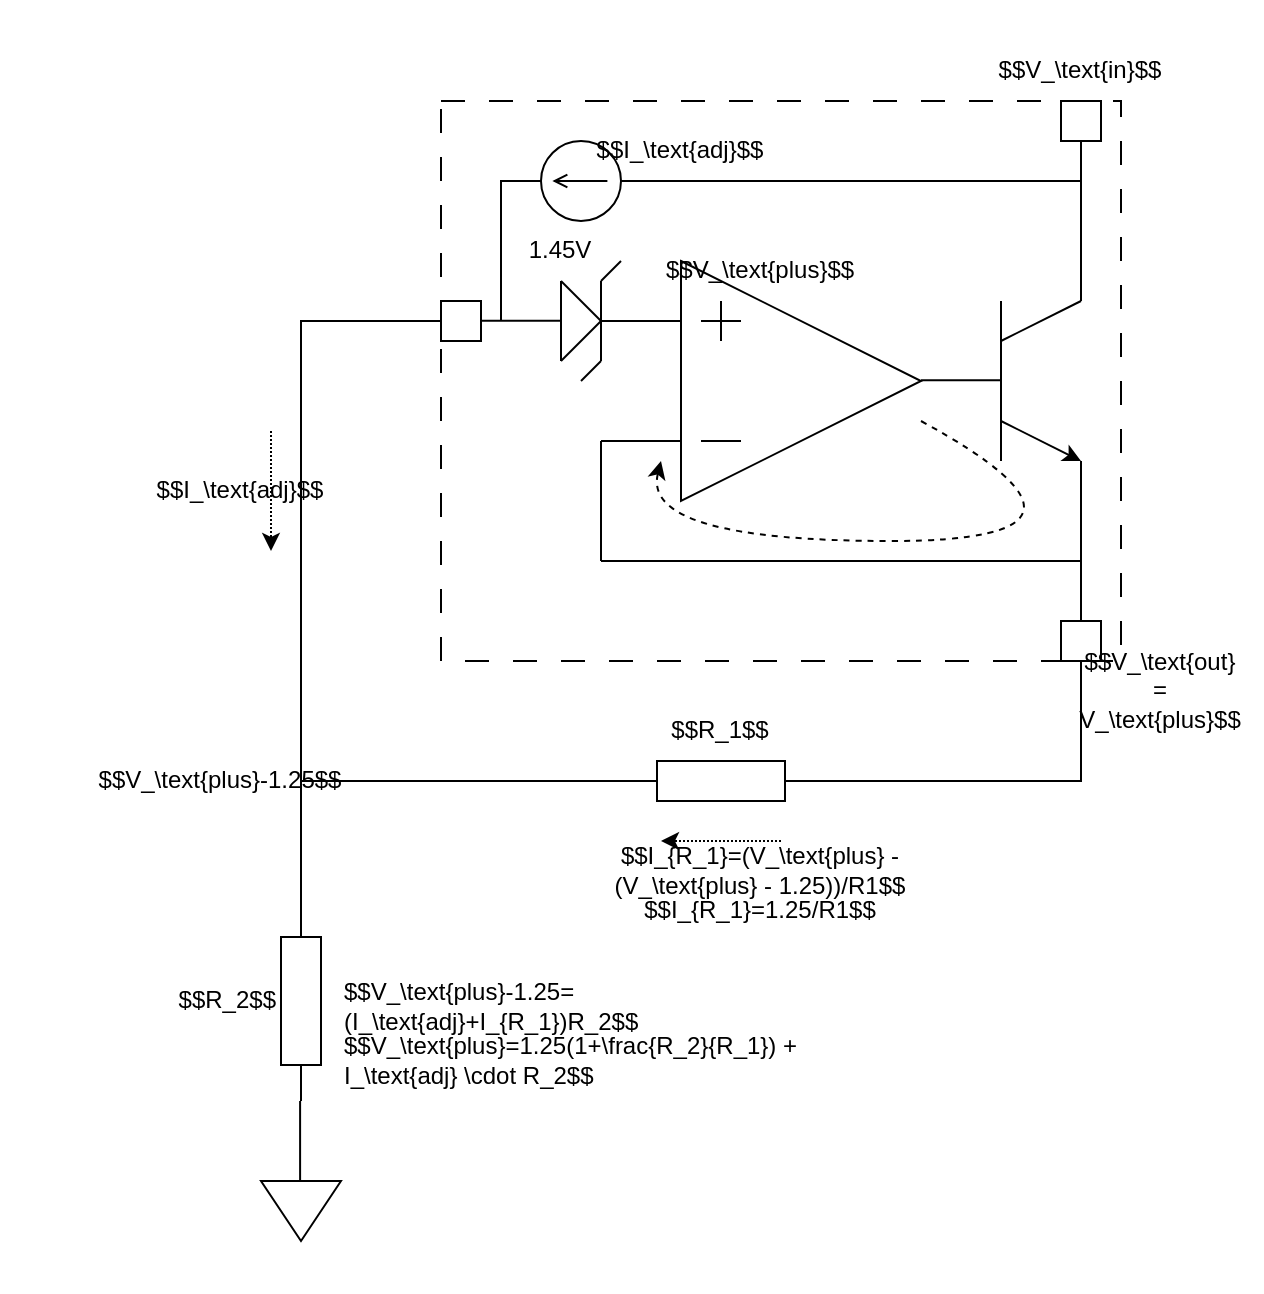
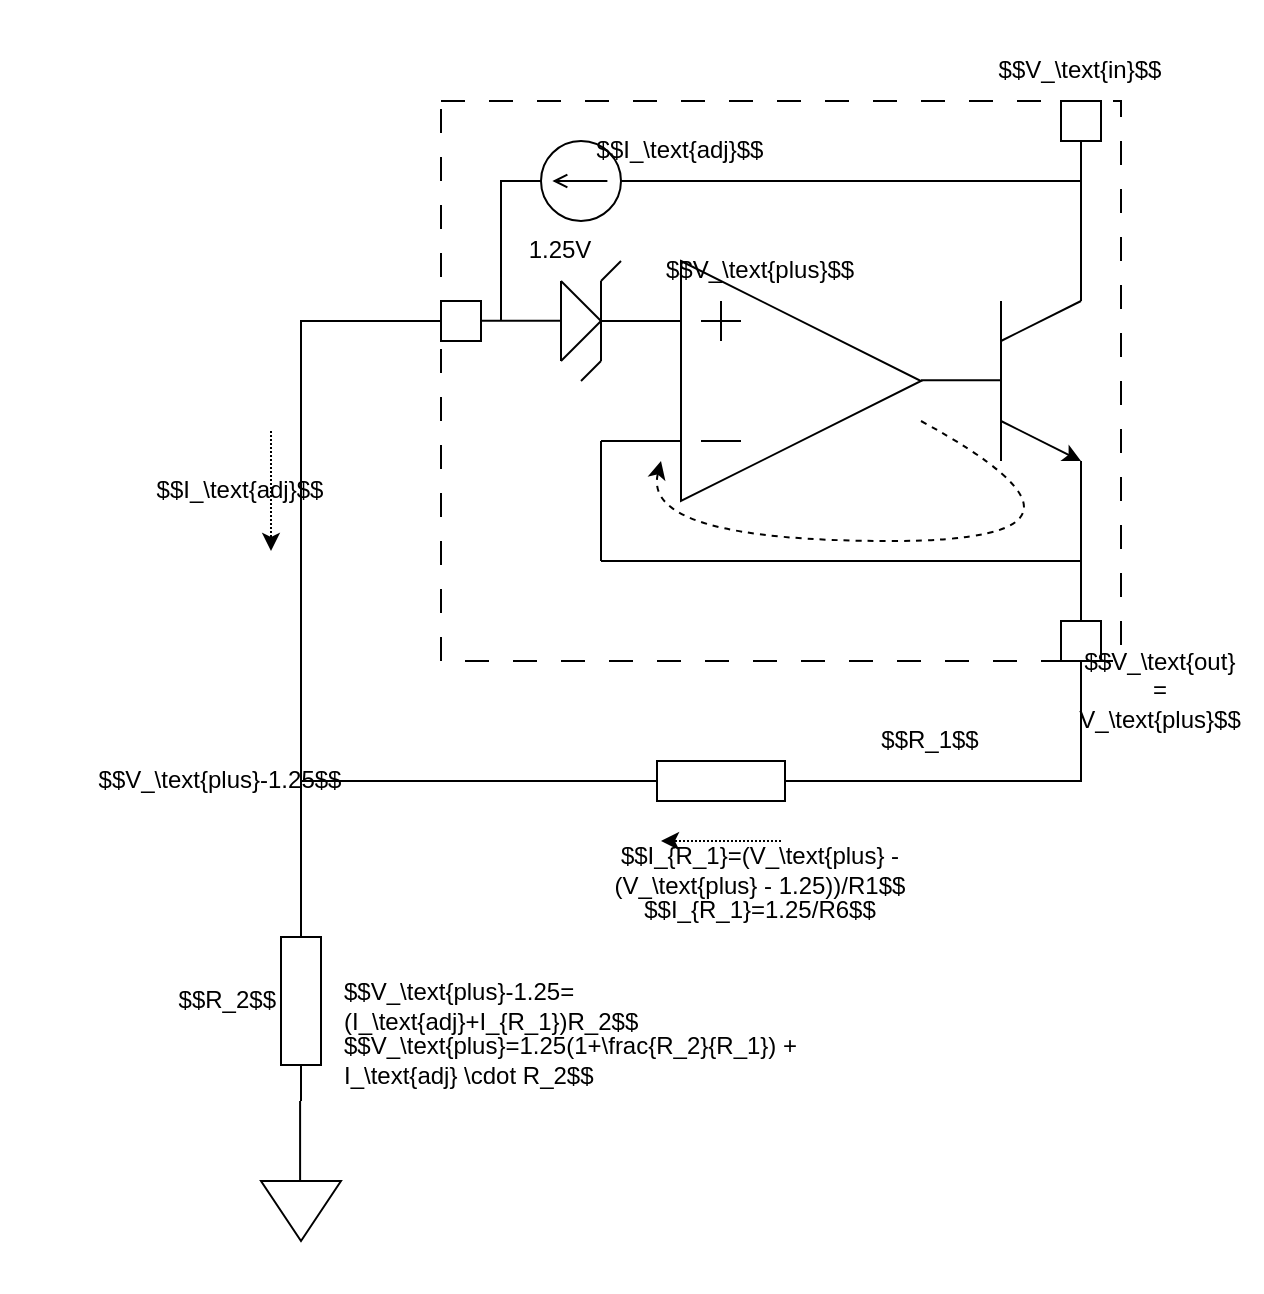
  <mxCell id="0" />
  <mxCell id="1" parent="0" />
  <mxCell id="2" value="" style="group;strokeColor=default;dashed=1;dashPattern=12 12;" vertex="1" connectable="0" parent="1"><mxGeometry x="220" y="50" width="340" height="280" as="geometry" /></mxCell>
  <mxCell id="3" value="" style="triangle;whiteSpace=wrap;html=1;fillColor=none;" parent="2" vertex="1"><mxGeometry x="120" y="80" width="120" height="120" as="geometry" /></mxCell>
  <mxCell id="4" value="" style="endArrow=none;html=1;rounded=0;" edge="1" parent="2"><mxGeometry width="50" height="50" relative="1" as="geometry"><mxPoint x="130" y="170" as="sourcePoint" /><mxPoint x="150" y="170" as="targetPoint" /></mxGeometry></mxCell>
  <mxCell id="5" value="" style="group" vertex="1" connectable="0" parent="2"><mxGeometry x="130" y="100" width="20" height="20" as="geometry" /></mxCell>
  <mxCell id="6" value="" style="endArrow=none;html=1;rounded=0;" edge="1" parent="5"><mxGeometry width="50" height="50" relative="1" as="geometry"><mxPoint y="10" as="sourcePoint" /><mxPoint x="20" y="10" as="targetPoint" /></mxGeometry></mxCell>
  <mxCell id="7" value="" style="endArrow=none;html=1;rounded=0;" edge="1" parent="5"><mxGeometry width="50" height="50" relative="1" as="geometry"><mxPoint x="10" y="20" as="sourcePoint" /><mxPoint x="10" as="targetPoint" /></mxGeometry></mxCell>
  <mxCell id="8" value="" style="endArrow=none;html=1;rounded=0;entryX=0;entryY=0.25;entryDx=0;entryDy=0;" edge="1" parent="2" target="3"><mxGeometry width="50" height="50" relative="1" as="geometry"><mxPoint x="80" y="110" as="sourcePoint" /><mxPoint x="90" y="120" as="targetPoint" /></mxGeometry></mxCell>
  <mxCell id="9" value="" style="group" vertex="1" connectable="0" parent="2"><mxGeometry x="60" y="80" width="30" height="60" as="geometry" /></mxCell>
  <mxCell id="10" value="" style="endArrow=none;html=1;rounded=0;" edge="1" parent="9"><mxGeometry width="50" height="50" relative="1" as="geometry"><mxPoint y="50" as="sourcePoint" /><mxPoint x="20" y="30" as="targetPoint" /></mxGeometry></mxCell>
  <mxCell id="11" value="" style="endArrow=none;html=1;rounded=0;" edge="1" parent="9"><mxGeometry width="50" height="50" relative="1" as="geometry"><mxPoint y="10" as="sourcePoint" /><mxPoint x="20" y="30" as="targetPoint" /></mxGeometry></mxCell>
  <mxCell id="12" value="" style="endArrow=none;html=1;rounded=0;" edge="1" parent="9"><mxGeometry width="50" height="50" relative="1" as="geometry"><mxPoint y="50" as="sourcePoint" /><mxPoint y="10" as="targetPoint" /></mxGeometry></mxCell>
  <mxCell id="13" value="" style="endArrow=none;html=1;rounded=0;" edge="1" parent="9"><mxGeometry width="50" height="50" relative="1" as="geometry"><mxPoint x="20" y="50" as="sourcePoint" /><mxPoint x="20" y="10" as="targetPoint" /></mxGeometry></mxCell>
  <mxCell id="14" value="" style="endArrow=none;html=1;rounded=0;" edge="1" parent="9"><mxGeometry width="50" height="50" relative="1" as="geometry"><mxPoint x="10" y="60" as="sourcePoint" /><mxPoint x="20" y="50" as="targetPoint" /></mxGeometry></mxCell>
  <mxCell id="15" value="" style="endArrow=none;html=1;rounded=0;" edge="1" parent="9"><mxGeometry width="50" height="50" relative="1" as="geometry"><mxPoint x="20" y="10" as="sourcePoint" /><mxPoint x="30" as="targetPoint" /></mxGeometry></mxCell>
  <mxCell id="16" value="" style="endArrow=none;html=1;rounded=0;entryX=0;entryY=0.25;entryDx=0;entryDy=0;" edge="1" parent="2"><mxGeometry width="50" height="50" relative="1" as="geometry"><mxPoint x="20" y="109.83" as="sourcePoint" /><mxPoint x="60" y="109.83" as="targetPoint" /></mxGeometry></mxCell>
  <mxCell id="17" value="" style="endArrow=none;html=1;rounded=0;entryX=0;entryY=0.25;entryDx=0;entryDy=0;" edge="1" parent="2"><mxGeometry width="50" height="50" relative="1" as="geometry"><mxPoint x="240" y="139.65" as="sourcePoint" /><mxPoint x="280" y="139.65" as="targetPoint" /></mxGeometry></mxCell>
  <mxCell id="18" value="" style="endArrow=none;html=1;rounded=0;" edge="1" parent="2"><mxGeometry width="50" height="50" relative="1" as="geometry"><mxPoint x="280" y="180" as="sourcePoint" /><mxPoint x="280" y="100" as="targetPoint" /></mxGeometry></mxCell>
  <mxCell id="19" value="" style="endArrow=classic;html=1;rounded=0;" edge="1" parent="2"><mxGeometry width="50" height="50" relative="1" as="geometry"><mxPoint x="280" y="160" as="sourcePoint" /><mxPoint x="320" y="180" as="targetPoint" /></mxGeometry></mxCell>
  <mxCell id="20" value="" style="endArrow=none;html=1;rounded=0;" edge="1" parent="2"><mxGeometry width="50" height="50" relative="1" as="geometry"><mxPoint x="280" y="120" as="sourcePoint" /><mxPoint x="320" y="100" as="targetPoint" /></mxGeometry></mxCell>
  <mxCell id="21" value="" style="endArrow=none;html=1;rounded=0;" edge="1" parent="2"><mxGeometry width="50" height="50" relative="1" as="geometry"><mxPoint x="320" y="100" as="sourcePoint" /><mxPoint x="320" y="20" as="targetPoint" /></mxGeometry></mxCell>
  <mxCell id="22" value="" style="endArrow=none;html=1;rounded=0;" edge="1" parent="2"><mxGeometry width="50" height="50" relative="1" as="geometry"><mxPoint x="320" y="260" as="sourcePoint" /><mxPoint x="320" y="180" as="targetPoint" /></mxGeometry></mxCell>
  <mxCell id="23" value="" style="endArrow=none;html=1;rounded=0;" edge="1" parent="2"><mxGeometry width="50" height="50" relative="1" as="geometry"><mxPoint x="80" y="230" as="sourcePoint" /><mxPoint x="320" y="230" as="targetPoint" /></mxGeometry></mxCell>
  <mxCell id="24" value="" style="endArrow=none;html=1;rounded=0;" edge="1" parent="2"><mxGeometry width="50" height="50" relative="1" as="geometry"><mxPoint x="80" y="230" as="sourcePoint" /><mxPoint x="80" y="170" as="targetPoint" /></mxGeometry></mxCell>
  <mxCell id="25" value="" style="endArrow=none;html=1;rounded=0;entryX=0;entryY=0.25;entryDx=0;entryDy=0;" edge="1" parent="2"><mxGeometry width="50" height="50" relative="1" as="geometry"><mxPoint x="80" y="170" as="sourcePoint" /><mxPoint x="120" y="170" as="targetPoint" /></mxGeometry></mxCell>
  <mxCell id="26" value="" style="whiteSpace=wrap;html=1;aspect=fixed;" vertex="1" parent="2"><mxGeometry y="100" width="20" height="20" as="geometry" /></mxCell>
  <mxCell id="27" value="" style="whiteSpace=wrap;html=1;aspect=fixed;" vertex="1" parent="2"><mxGeometry x="310" y="260" width="20" height="20" as="geometry" /></mxCell>
  <mxCell id="28" value="" style="whiteSpace=wrap;html=1;aspect=fixed;" vertex="1" parent="2"><mxGeometry x="310" width="20" height="20" as="geometry" /></mxCell>
- <mxCell id="29" value="1.45V" style="text;html=1;strokeColor=none;fillColor=none;align=center;verticalAlign=middle;whiteSpace=wrap;rounded=0;" vertex="1" parent="2"><mxGeometry x="30" y="60" width="60" height="30" as="geometry" /></mxCell>
+ <mxCell id="29" value="1.25V" style="text;html=1;strokeColor=none;fillColor=none;align=center;verticalAlign=middle;whiteSpace=wrap;rounded=0;" vertex="1" parent="2"><mxGeometry x="30" y="60" width="60" height="30" as="geometry" /></mxCell>
  <mxCell id="30" value="$$V_\text{plus}$$" style="text;html=1;strokeColor=none;fillColor=none;align=center;verticalAlign=middle;whiteSpace=wrap;rounded=0;" vertex="1" parent="2"><mxGeometry x="130" y="70" width="60" height="30" as="geometry" /></mxCell>
  <mxCell id="31" value="" style="endArrow=none;html=1;rounded=0;" edge="1" parent="2"><mxGeometry width="50" height="50" relative="1" as="geometry"><mxPoint x="30" y="110" as="sourcePoint" /><mxPoint x="50" y="40" as="targetPoint" /><Array as="points"><mxPoint x="30" y="40" /></Array></mxGeometry></mxCell>
  <mxCell id="32" value="" style="pointerEvents=1;verticalLabelPosition=bottom;shadow=0;dashed=0;align=center;html=1;verticalAlign=top;shape=mxgraph.electrical.signal_sources.source;aspect=fixed;points=[[0.5,0,0],[1,0.5,0],[0.5,1,0],[0,0.5,0]];elSignalType=dc1;rotation=-180;" vertex="1" parent="2"><mxGeometry x="50" y="20" width="40" height="40" as="geometry" /></mxCell>
  <mxCell id="33" value="$$I_\text{adj}$$" style="text;html=1;strokeColor=none;fillColor=none;align=center;verticalAlign=middle;whiteSpace=wrap;rounded=0;" vertex="1" parent="2"><mxGeometry x="90" y="10" width="60" height="30" as="geometry" /></mxCell>
  <mxCell id="34" value="" style="curved=1;endArrow=classic;html=1;rounded=0;dashed=1;" edge="1" parent="2"><mxGeometry width="50" height="50" relative="1" as="geometry"><mxPoint x="240" y="160" as="sourcePoint" /><mxPoint x="110" y="180" as="targetPoint" /><Array as="points"><mxPoint x="350" y="220" /><mxPoint x="100" y="220" /></Array></mxGeometry></mxCell>
  <mxCell id="35" value="" style="pointerEvents=1;verticalLabelPosition=bottom;shadow=0;dashed=0;align=center;html=1;verticalAlign=top;shape=mxgraph.electrical.resistors.resistor_1;" vertex="1" parent="1"><mxGeometry x="310" y="380" width="100" height="20" as="geometry" /></mxCell>
  <mxCell id="36" value="" style="endArrow=none;html=1;rounded=0;exitX=1;exitY=0.5;exitDx=0;exitDy=0;exitPerimeter=0;" edge="1" parent="1" source="35"><mxGeometry width="50" height="50" relative="1" as="geometry"><mxPoint x="540" y="410" as="sourcePoint" /><mxPoint x="540" y="330" as="targetPoint" /><Array as="points"><mxPoint x="540" y="390" /></Array></mxGeometry></mxCell>
  <mxCell id="37" value="" style="pointerEvents=1;verticalLabelPosition=bottom;shadow=0;dashed=0;align=center;html=1;verticalAlign=top;shape=mxgraph.electrical.resistors.resistor_1;rotation=-90;" vertex="1" parent="1"><mxGeometry x="100" y="490" width="100" height="20" as="geometry" /></mxCell>
  <mxCell id="38" value="" style="endArrow=none;html=1;rounded=0;exitX=0;exitY=0.5;exitDx=0;exitDy=0;entryX=0;entryY=0.5;entryDx=0;entryDy=0;entryPerimeter=0;" edge="1" parent="1" source="26" target="35"><mxGeometry width="50" height="50" relative="1" as="geometry"><mxPoint x="130" y="350" as="sourcePoint" /><mxPoint x="310" y="410" as="targetPoint" /><Array as="points"><mxPoint x="150" y="160" /><mxPoint x="150" y="390" /></Array></mxGeometry></mxCell>
  <mxCell id="39" value="" style="endArrow=none;html=1;rounded=0;exitX=1;exitY=0.5;exitDx=0;exitDy=0;exitPerimeter=0;" edge="1" parent="1" source="37"><mxGeometry width="50" height="50" relative="1" as="geometry"><mxPoint x="100" y="460" as="sourcePoint" /><mxPoint x="150" y="390" as="targetPoint" /></mxGeometry></mxCell>
  <mxCell id="40" value="" style="endArrow=none;html=1;rounded=0;exitX=1;exitY=0.5;exitDx=0;exitDy=0;exitPerimeter=0;" edge="1" parent="1"><mxGeometry width="50" height="50" relative="1" as="geometry"><mxPoint x="149.55" y="590" as="sourcePoint" /><mxPoint x="149.55" y="550" as="targetPoint" /></mxGeometry></mxCell>
  <mxCell id="41" value="" style="triangle;whiteSpace=wrap;html=1;rotation=90;" vertex="1" parent="1"><mxGeometry x="135" y="585" width="30" height="40" as="geometry" /></mxCell>
- <mxCell id="42" value="$$R_1$$" style="text;html=1;strokeColor=none;fillColor=none;align=center;verticalAlign=middle;whiteSpace=wrap;rounded=0;" vertex="1" parent="1"><mxGeometry x="330" y="350" width="60" height="30" as="geometry" /></mxCell>
+ <mxCell id="42" value="$$R_1$$" style="text;html=1;strokeColor=none;fillColor=none;align=center;verticalAlign=middle;whiteSpace=wrap;rounded=0;" vertex="1" parent="1"><mxGeometry x="435" y="355" width="60" height="30" as="geometry" /></mxCell>
  <mxCell id="43" value="$$R_2$$" style="text;html=1;strokeColor=none;fillColor=none;align=right;verticalAlign=middle;whiteSpace=wrap;rounded=0;" vertex="1" parent="1"><mxGeometry x="80" y="485" width="60" height="30" as="geometry" /></mxCell>
  <mxCell id="44" value="$$V_\text{plus}-1.25$$" style="text;html=1;strokeColor=none;fillColor=none;align=center;verticalAlign=middle;whiteSpace=wrap;rounded=0;" vertex="1" parent="1"><mxGeometry x="80" y="375" width="60" height="30" as="geometry" /></mxCell>
  <mxCell id="45" value="$$I_{R_1}=(V_\text{plus} - (V_\text{plus} - 1.25))/R1$$" style="text;html=1;strokeColor=none;fillColor=none;align=center;verticalAlign=middle;whiteSpace=wrap;rounded=0;" vertex="1" parent="1"><mxGeometry x="280" y="420" width="200" height="30" as="geometry" /></mxCell>
  <mxCell id="46" value="$$V_\text{plus}-1.25=(I_\text{adj}+I_{R_1})R_2$$" style="text;html=1;strokeColor=none;fillColor=none;align=left;verticalAlign=middle;whiteSpace=wrap;rounded=0;" vertex="1" parent="1"><mxGeometry x="170" y="490" width="240" height="25" as="geometry" /></mxCell>
  <mxCell id="47" value="" style="endArrow=none;html=1;rounded=0;" edge="1" parent="1"><mxGeometry width="50" height="50" relative="1" as="geometry"><mxPoint x="540" y="90" as="sourcePoint" /><mxPoint x="310" y="90" as="targetPoint" /></mxGeometry></mxCell>
  <mxCell id="48" value="$$V_\text{out} = V_\text{plus}$$" style="text;html=1;strokeColor=none;fillColor=none;align=center;verticalAlign=middle;whiteSpace=wrap;rounded=0;" vertex="1" parent="1"><mxGeometry x="550" y="330" width="60" height="30" as="geometry" /></mxCell>
- <mxCell id="49" value="$$I_{R_1}=1.25/R1$$" style="text;html=1;strokeColor=none;fillColor=none;align=center;verticalAlign=middle;whiteSpace=wrap;rounded=0;" vertex="1" parent="1"><mxGeometry x="280" y="440" width="200" height="30" as="geometry" /></mxCell>
+ <mxCell id="49" value="$$I_{R_1}=1.25/R6$$" style="text;html=1;strokeColor=none;fillColor=none;align=center;verticalAlign=middle;whiteSpace=wrap;rounded=0;" vertex="1" parent="1"><mxGeometry x="280" y="440" width="200" height="30" as="geometry" /></mxCell>
  <mxCell id="50" value="$$I_\text{adj}$$" style="text;html=1;strokeColor=none;fillColor=none;align=center;verticalAlign=middle;whiteSpace=wrap;rounded=0;" vertex="1" parent="1"><mxGeometry x="20" y="230" width="200" height="30" as="geometry" /></mxCell>
  <mxCell id="51" value="" style="endArrow=classic;html=1;rounded=0;dashed=1;dashPattern=1 1;" edge="1" parent="1"><mxGeometry width="50" height="50" relative="1" as="geometry"><mxPoint x="390" y="420" as="sourcePoint" /><mxPoint x="330" y="420" as="targetPoint" /></mxGeometry></mxCell>
  <mxCell id="52" value="" style="endArrow=classic;html=1;rounded=0;dashed=1;dashPattern=1 1;" edge="1" parent="1"><mxGeometry width="50" height="50" relative="1" as="geometry"><mxPoint x="135" y="215" as="sourcePoint" /><mxPoint x="135" y="275" as="targetPoint" /></mxGeometry></mxCell>
  <mxCell id="53" value="$$V_\text{plus}=1.25(1+\frac{R_2}{R_1}) + I_\text{adj} \cdot R_2$$" style="text;html=1;strokeColor=none;fillColor=none;align=left;verticalAlign=middle;whiteSpace=wrap;rounded=0;" vertex="1" parent="1"><mxGeometry x="170" y="520" width="240" height="20" as="geometry" /></mxCell>
  <mxCell id="54" value="$$V_\text{in}$$" style="text;html=1;strokeColor=none;fillColor=none;align=center;verticalAlign=middle;whiteSpace=wrap;rounded=0;" vertex="1" parent="1"><mxGeometry x="510" y="20" width="60" height="30" as="geometry" /></mxCell>
